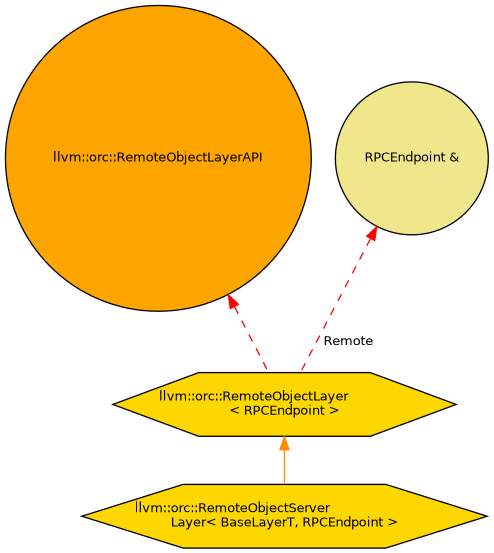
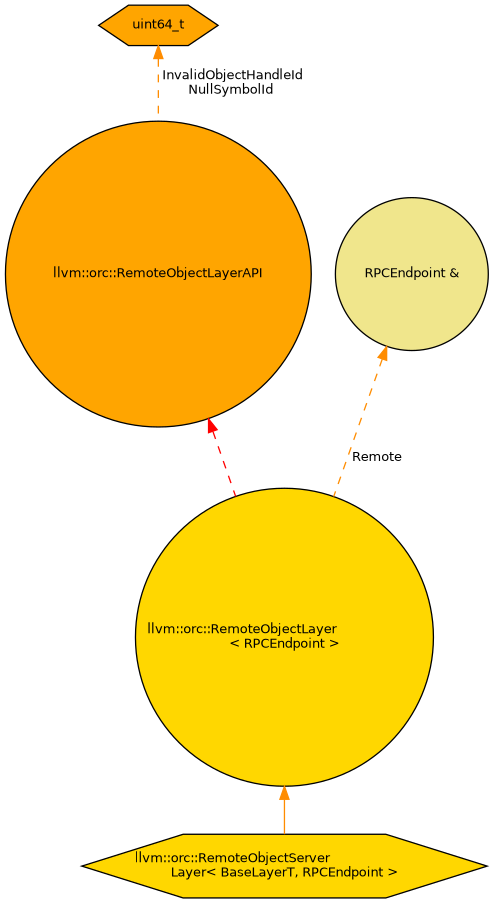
  digraph {
    node [color=black fillcolor=gold fontname=Helvetica fontsize=10 shape=hexagon style=filled]
    edge [color=darkorange dir=back fontname=Helvetica fontsize=10 labelfontname=Helvetica labelfontsize=10 style=dashed]
    n1 [fontcolor=black height=0.2 label="llvm::orc::RemoteObjectServer\lLayer\< BaseLayerT, RPCEndpoint \>" width=0.4]
-   n2 [height=0.2 label="llvm::orc::RemoteObjectLayer\l\< RPCEndpoint \>" width=0.4]
+   n2 [height=0.2 label="llvm::orc::RemoteObjectLayer\l\< RPCEndpoint \>" shape=circle width=0.4]
    n3 [fillcolor=orange height=0.2 label="llvm::orc::RemoteObjectLayerAPI" shape=circle width=0.4]
+   n4 [fillcolor=orange height=0.2 label=uint64_t width=0.4]
    n5 [fillcolor=khaki height=0.2 label="RPCEndpoint &" shape=circle width=0.4]
    n2 -> n1 [style=solid]
    n3 -> n2 [color=red]
-   n5 -> n2 [color=red label=" Remote"]
+   n4 -> n3 [label=" InvalidObjectHandleId\nNullSymbolId"]
+   n5 -> n2 [label=" Remote"]
  }
